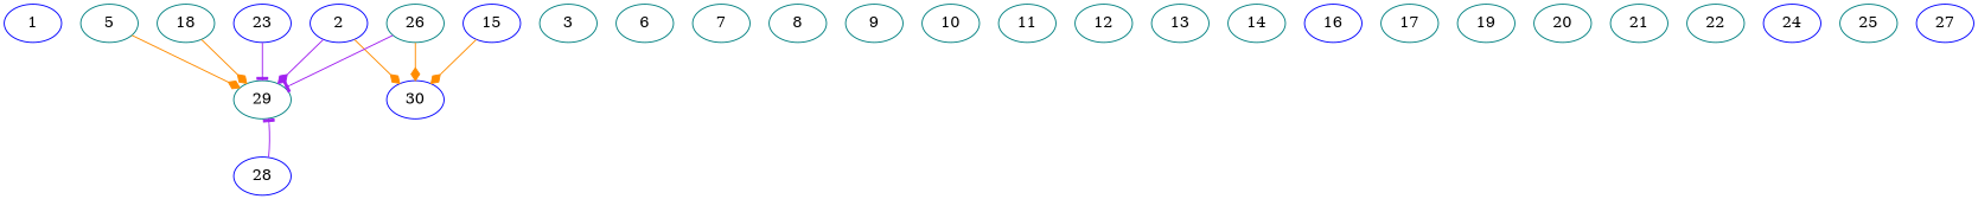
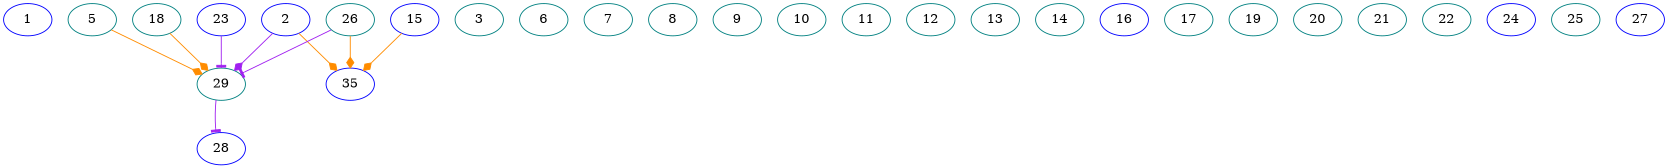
  digraph {
    node [alpha=0.18 color=teal]
    edge [arrowhead=diamond color=darkorange]
    1 [alpha=0.11 color=blue expect_size=10831872]
    2 [alpha=0.17 color=blue expect_size=18257920]
    29 [alpha=0.06 expect_size=47413248]
-   30 [alpha=0.00 color=blue expect_size=12230656]
+   30 [alpha=0.00 color=blue expect_size=12230656 label=35]
    3 [alpha=0.06 expect_size=22738944]
    5 [alpha=0.05 expect_size=29971456]
    6 [expect_size=24956928]
    7 [alpha=0.04 expect_size=11203584]
    8 [alpha=0.01 expect_size=40657920]
    9 [alpha=0.02 expect_size=21329920]
    10 [alpha=0.19 expect_size=19896320]
    11 [alpha=0.19 expect_size=33774592]
    12 [alpha=0.12 expect_size=12910592]
    13 [alpha=0.05 expect_size=52071424]
    14 [expect_size=20124672]
    15 [alpha=0.09 color=blue expect_size=8198144]
    16 [alpha=0.15 color=blue expect_size=19922944]
    17 [alpha=0.02 expect_size=15338496]
    18 [alpha=0.10 expect_size=24407040]
    19 [alpha=0.05 expect_size=26039296]
    20 [alpha=0.19 expect_size=30292992]
    21 [alpha=0.16 expect_size=27565056]
    22 [expect_size=24130560]
    23 [alpha=0.07 color=blue expect_size=5525504]
    24 [alpha=0.12 color=blue expect_size=16726016]
    25 [alpha=0.07 expect_size=11164672]
    26 [alpha=0.11 expect_size=33042432]
    27 [alpha=0.17 color=blue expect_size=20470784]
    28 [color=blue expect_size=24309760]
    2 -> 29 [color=purple]
    2 -> 30
    5 -> 29
    15 -> 30
    18 -> 29
    23 -> 29 [arrowhead=tee color=purple]
    26 -> 29 [arrowhead=tee color=purple]
    26 -> 30
-   28 -> 29 [arrowhead=tee color=purple]
+   29 -> 28 [arrowhead=tee color=purple]
  }
